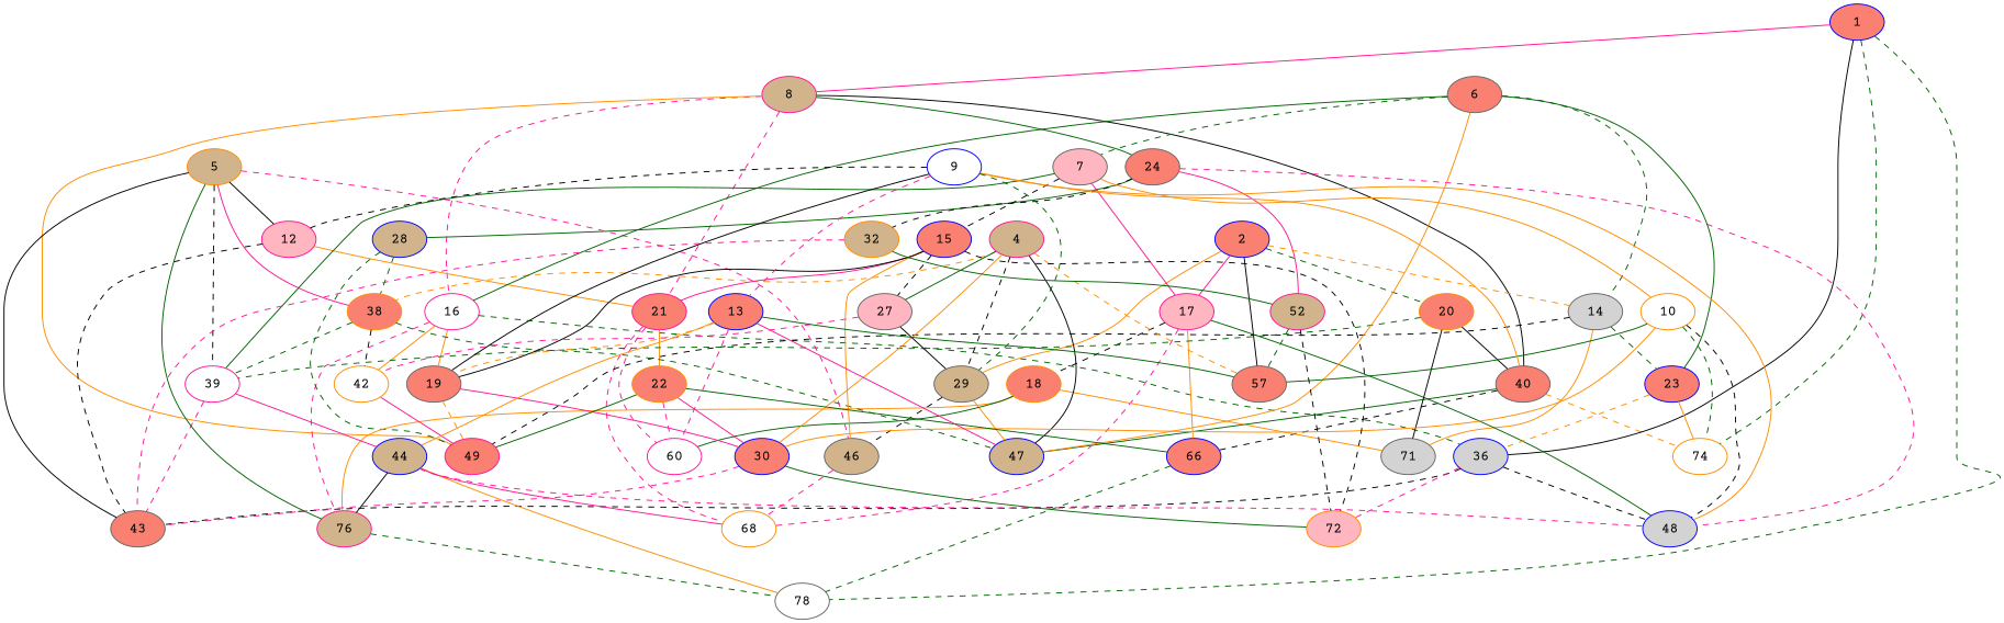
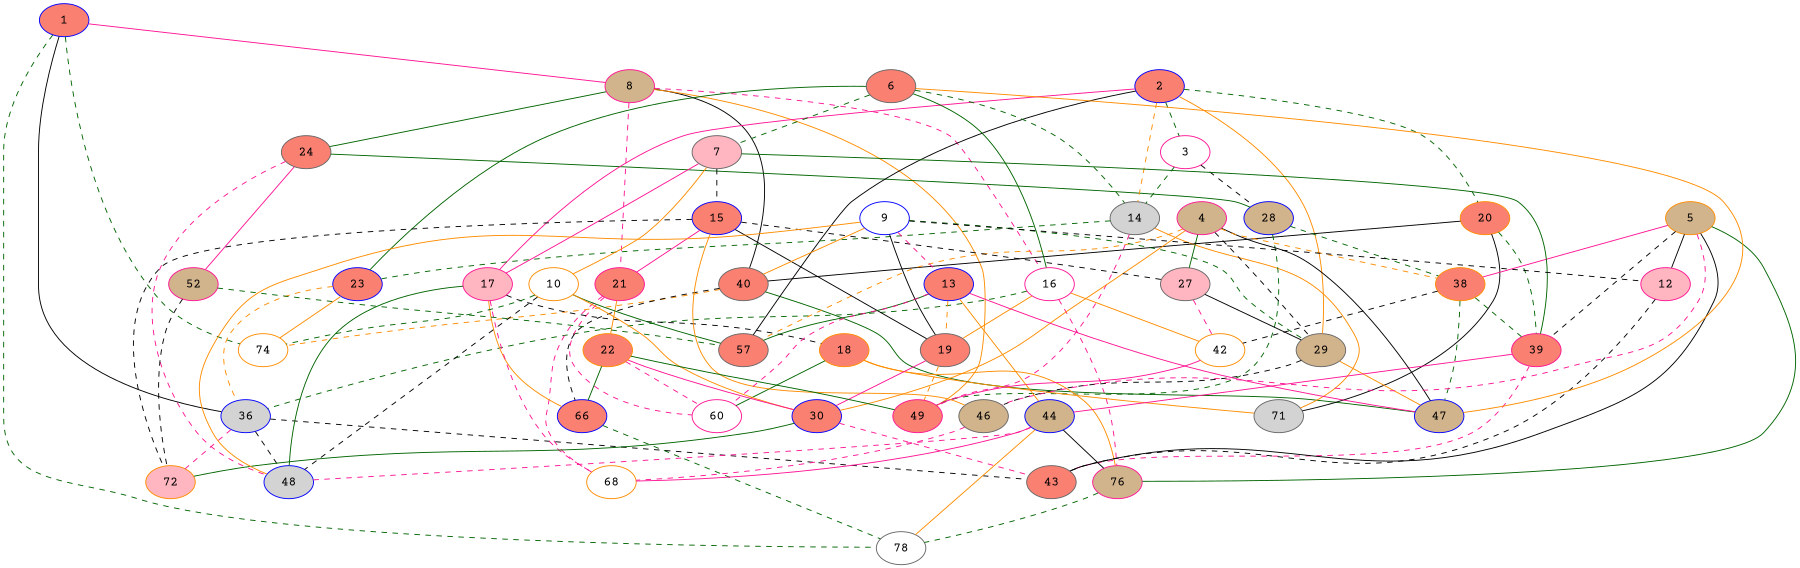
  graph {
    fontname="Courier Prime"
    node [color=gray40 fillcolor=salmon fontname="Courier Prime" style=filled]
    edge [color=darkgreen fontname="Courier Prime" style=dashed]
    8 [color=deeppink fillcolor=tan super="+58"]
    16 [color=deeppink fillcolor=white super="+35"]
    21 [color=deeppink super="+59"]
    24 [super="+38"]
    40 [super="+73"]
    49 [color=deeppink super="+62"]
    1 [color=blue]
    36 [color=blue fillcolor=lightgrey super="+41"]
    74 [color=darkorange fillcolor=white]
    78 [fillcolor=white]
    43 [super="+54"]
    48 [color=blue fillcolor=lightgrey super="+51"]
    72 [color=darkorange fillcolor=lightpink]
    2 [color=blue super="+11"]
+   3 [color=deeppink fillcolor=white]
    14 [fillcolor=lightgrey super="+45"]
    17 [color=deeppink fillcolor=lightpink super="+56"]
    20 [color=darkorange]
    29 [fillcolor=tan super="+61"]
    57 [super="+81"]
    28 [color=blue fillcolor=tan]
    23 [color=blue]
    71 [fillcolor=lightgrey]
    18 [color=darkorange super="+75"]
    66 [color=blue]
    68 [color=darkorange fillcolor=white]
-   39 [color=deeppink fillcolor=white super="+70"]
+   39 [color=deeppink super="+70"]
    47 [color=blue fillcolor=tan super="+77"]
    46 [fillcolor=tan]
    n30 [color=darkorange label=38 super="+33"]
    76 [color=deeppink fillcolor=tan super="+79"]
    4 [color=deeppink fillcolor=tan super="+80"]
    27 [fillcolor=lightpink]
    30 [color=blue super="+34"]
    42 [color=darkorange fillcolor=white]
    5 [color=darkorange fillcolor=tan super="+26"]
    12 [color=deeppink fillcolor=lightpink]
    44 [color=blue fillcolor=tan super="+67"]
    6 [super="+53"]
    7 [fillcolor=lightpink super="+25"]
    10 [color=darkorange fillcolor=white super="+65"]
    15 [color=blue super="+55"]
    19 [super="+69"]
    60 [color=deeppink fillcolor=white super="+64"]
    22 [color=darkorange super="+50"]
-   32 [color=darkorange fillcolor=tan]
    52 [color=deeppink fillcolor=tan]
    9 [color=blue fillcolor=white super="+63"]
    13 [color=blue super="+37"]
    8 -- 16 [color=deeppink]
    8 -- 21 [color=deeppink]
    8 -- 24 [style=solid]
    8 -- 40 [color=black style=solid]
    8 -- 49 [color=darkorange style=solid]
    16 -- 36
    16 -- 76 [color=deeppink]
    16 -- 42 [color=darkorange style=solid]
    16 -- 19 [color=darkorange style=solid]
    21 -- 68 [color=deeppink]
    21 -- 60 [color=deeppink]
    21 -- 22 [color=darkorange style=solid]
    24 -- 48 [color=deeppink]
    24 -- 28 [style=solid]
-   24 -- 32 [color=black weight=2]
    24 -- 52 [color=deeppink style=solid]
    40 -- 74 [color=darkorange]
    40 -- 66 [color=black]
    40 -- 47 [style=solid]
    1 -- 8 [color=deeppink style=solid]
    1 -- 36 [color=black style=solid]
    1 -- 74
    1 -- 78
    36 -- 43 [color=black]
    36 -- 48 [color=black]
    36 -- 72 [color=deeppink]
+   2 -- 3
    2 -- 14 [color=darkorange]
    2 -- 17 [color=deeppink style=solid]
    2 -- 20
    2 -- 29 [color=darkorange style=solid]
    2 -- 57 [color=black style=solid]
-   14 -- 49 [color=black]
+   3 -- 14
+   3 -- 28 [color=black]
+   14 -- 49 [color=deeppink]
    14 -- 23
    14 -- 71 [color=darkorange style=solid]
    17 -- 48 [style=solid]
    17 -- 18 [color=black]
    17 -- 66 [color=darkorange style=solid]
    17 -- 68 [color=deeppink]
    20 -- 40 [color=black style=solid]
    20 -- 71 [color=black style=solid]
    20 -- 39
    29 -- 47 [color=darkorange style=solid]
    29 -- 46 [color=black]
    28 -- 49
    28 -- n30
    23 -- 36 [color=darkorange]
    23 -- 74 [color=darkorange style=solid]
    18 -- 71 [color=darkorange style=solid weight=2]
    18 -- 76 [color=darkorange style=solid]
    18 -- 60 [style=solid weight=2]
    66 -- 78
    39 -- 43 [color=deeppink]
    39 -- 44 [color=deeppink style=solid]
    46 -- 68 [color=deeppink]
    n30 -- 39
    n30 -- 47
    n30 -- 42 [color=black]
    76 -- 78
    4 -- 29 [color=black]
    4 -- 57 [color=darkorange]
    4 -- 47 [color=black style=solid]
    4 -- n30 [color=darkorange]
    4 -- 27 [style=solid]
    4 -- 30 [color=darkorange style=solid]
    27 -- 29 [color=black style=solid]
    27 -- 42 [color=deeppink]
    30 -- 43 [color=deeppink]
    30 -- 72 [style=solid]
    42 -- 49 [color=deeppink style=solid]
    5 -- 43 [color=black style=solid]
    5 -- 39 [color=black]
    5 -- 46 [color=deeppink]
    5 -- n30 [color=deeppink style=solid]
    5 -- 76 [style=solid]
    5 -- 12 [color=black style=solid]
-   12 -- 21 [color=darkorange style=solid]
    12 -- 43 [color=black]
    44 -- 78 [color=darkorange style=solid]
    44 -- 48 [color=deeppink]
    44 -- 68 [color=deeppink style=solid]
    44 -- 76 [color=black style=solid]
    6 -- 16 [style=solid]
    6 -- 14
    6 -- 23 [style=solid]
    6 -- 47 [color=darkorange style=solid]
    6 -- 7 [weight=2]
    7 -- 17 [color=deeppink style=solid]
    7 -- 39 [style=solid]
    7 -- 10 [color=darkorange style=solid]
    7 -- 15 [color=black]
    10 -- 74
    10 -- 48 [color=black]
    10 -- 57 [style=solid weight=2]
    10 -- 30 [color=darkorange style=solid]
    15 -- 21 [color=deeppink style=solid]
    15 -- 72 [color=black]
    15 -- 46 [color=darkorange style=solid]
    15 -- 27 [color=black]
    15 -- 19 [color=black style=solid]
    19 -- 49 [color=darkorange]
    19 -- 30 [color=deeppink style=solid]
    22 -- 49 [style=solid]
    22 -- 66 [style=solid]
    22 -- 30 [color=deeppink style=solid]
    22 -- 60 [color=deeppink weight=2]
-   32 -- 43 [color=deeppink]
-   32 -- 52 [style=solid]
    52 -- 72 [color=black]
    52 -- 57
    9 -- 40 [color=darkorange style=solid]
    9 -- 48 [color=darkorange style=solid]
    9 -- 29
    9 -- 12 [color=black]
    9 -- 19 [color=black style=solid]
    9 -- 13 [color=deeppink]
    13 -- 57 [style=solid]
    13 -- 47 [color=deeppink style=solid]
    13 -- 44 [color=darkorange style=solid]
    13 -- 19 [color=darkorange]
    13 -- 60 [color=deeppink]
  }
